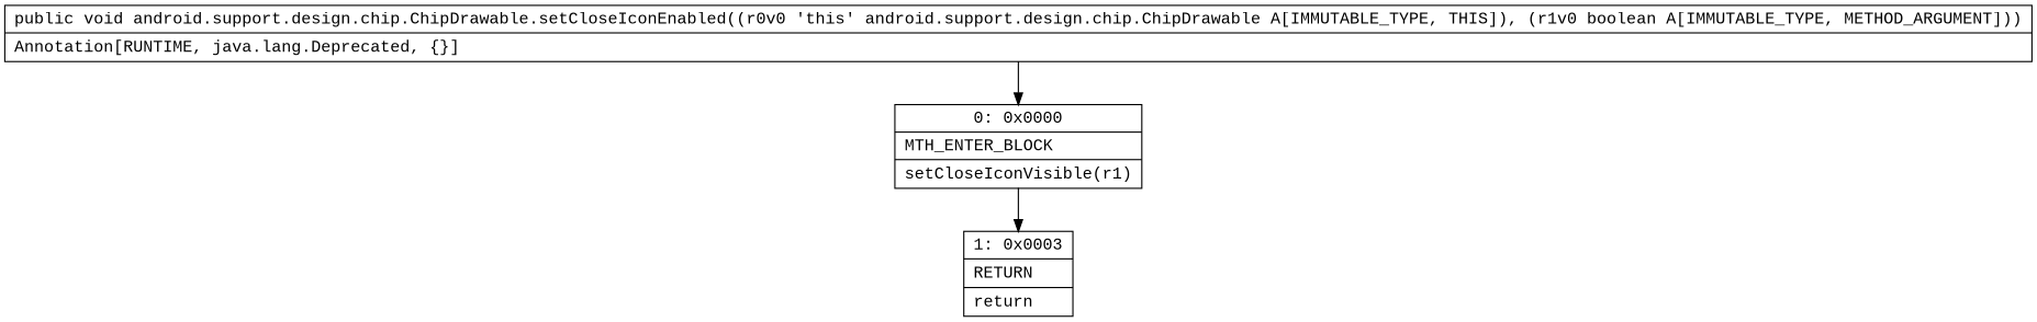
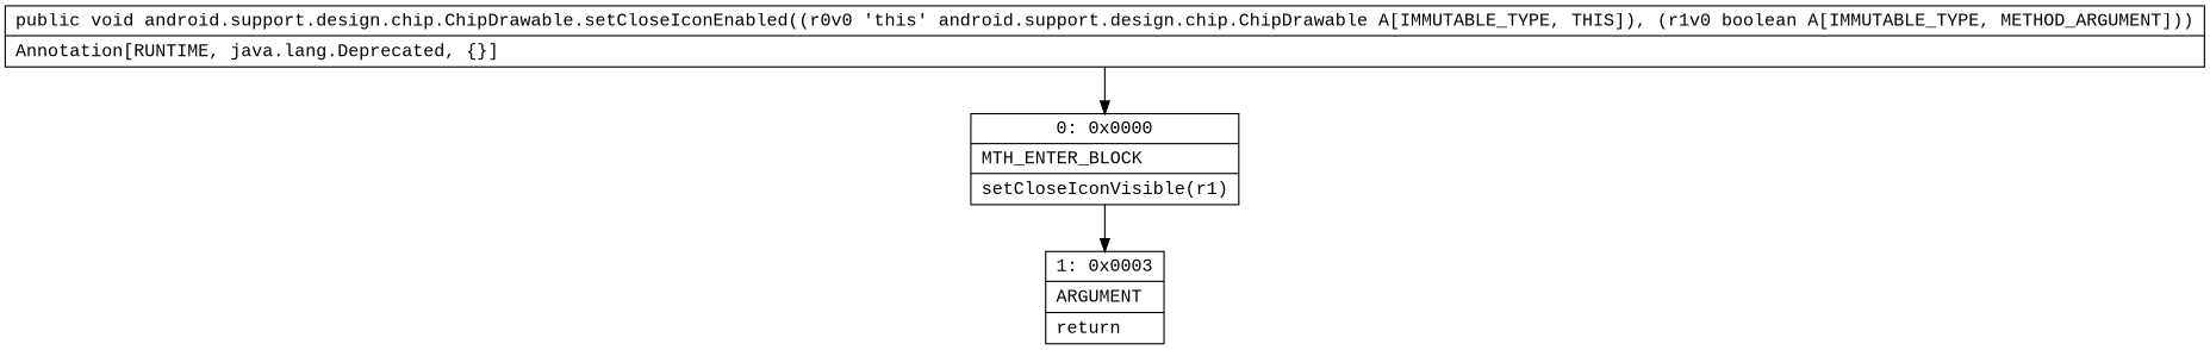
  digraph {
    fontname="Liberation Mono"
    node [shape=record fontname="Liberation Mono"]
    edge [fontname="Liberation Mono"]
    n1 [label="{0\:\ 0x0000|MTH_ENTER_BLOCK\l|setCloseIconVisible(r1)\l}"]
-   n2 [label="{1\:\ 0x0003|RETURN\l|return\l}"]
+   n2 [label="{1\:\ 0x0003|ARGUMENT\l|return\l}"]
    n3 [label="{public void android.support.design.chip.ChipDrawable.setCloseIconEnabled((r0v0 'this' android.support.design.chip.ChipDrawable A[IMMUTABLE_TYPE, THIS]), (r1v0 boolean A[IMMUTABLE_TYPE, METHOD_ARGUMENT]))  | Annotation[RUNTIME, java.lang.Deprecated, \{\}]\l}"]
    n1 -> n2
    n3 -> n1
  }
